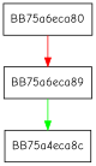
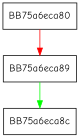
  digraph {
    fontname="Comic Neue"
    splines=ortho
    node [fontname="Comic Neue" shape=box]
    edge [fontname="Comic Neue"]
    BB75a6eca80
    BB75a6eca89
-   BB75a6eca8c [label=BB75a4eca8c]
+   BB75a6eca8c
    BB75a6eca80 -> BB75a6eca89 [color=red]
    BB75a6eca89 -> BB75a6eca8c [color=green]
  }
